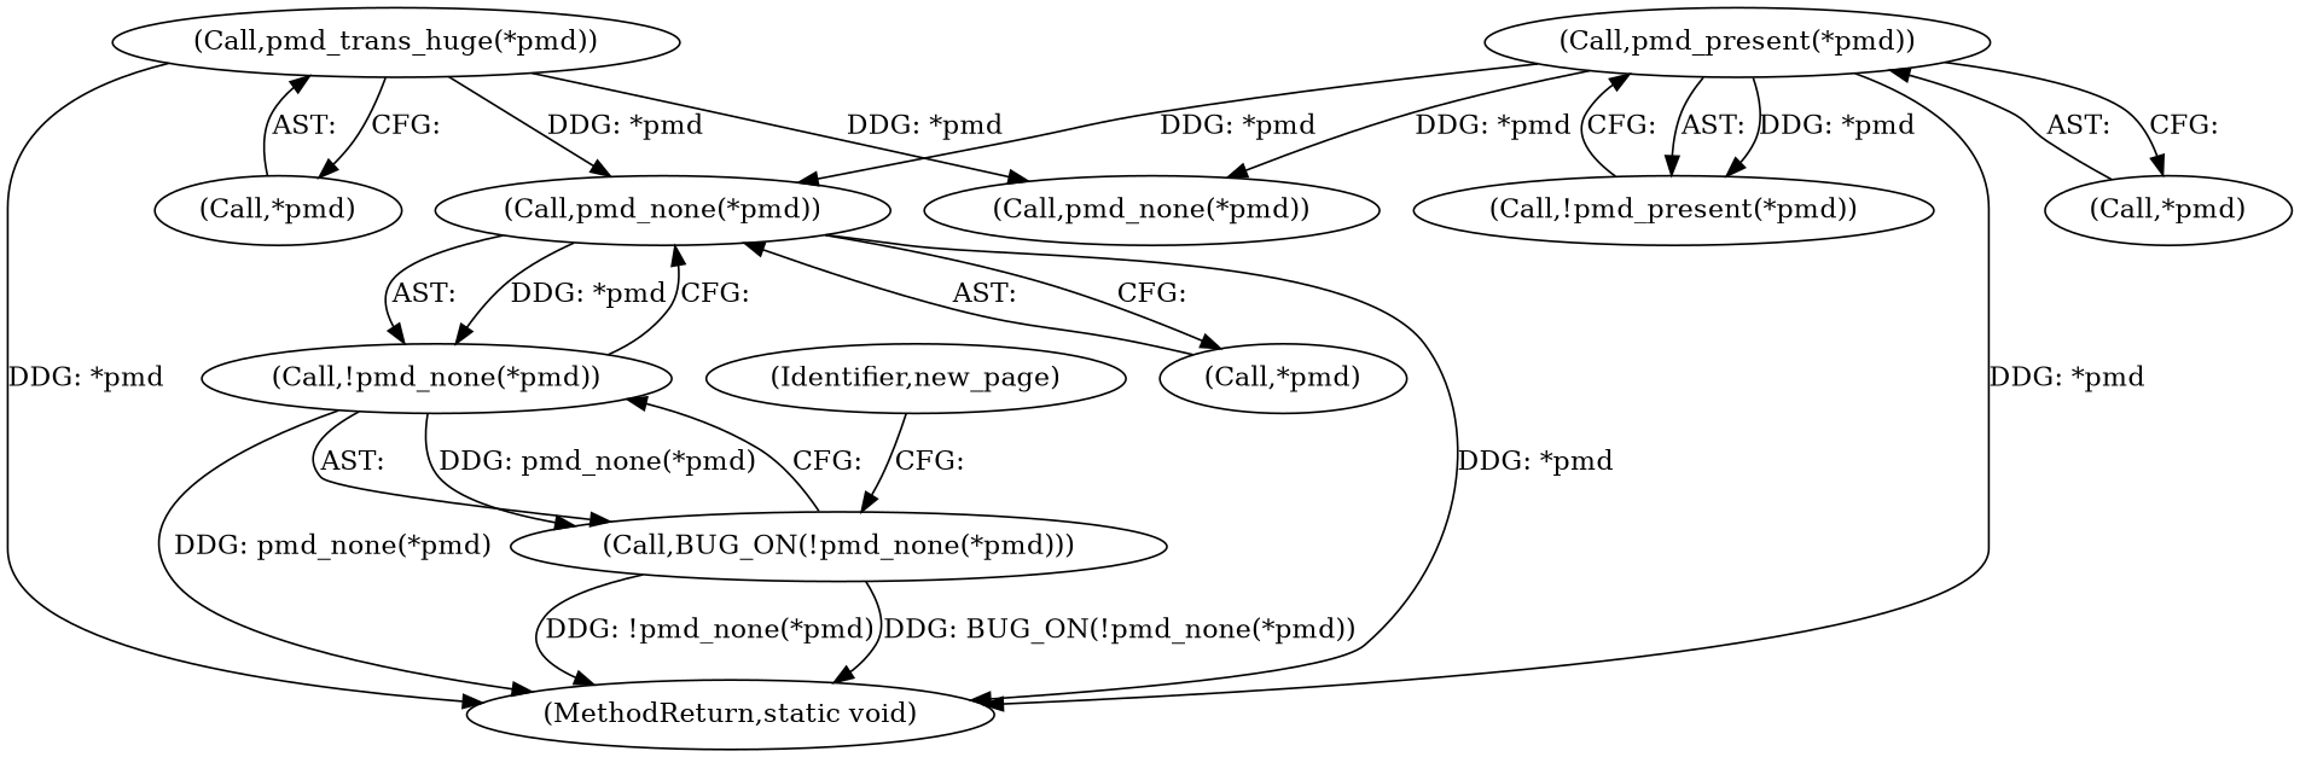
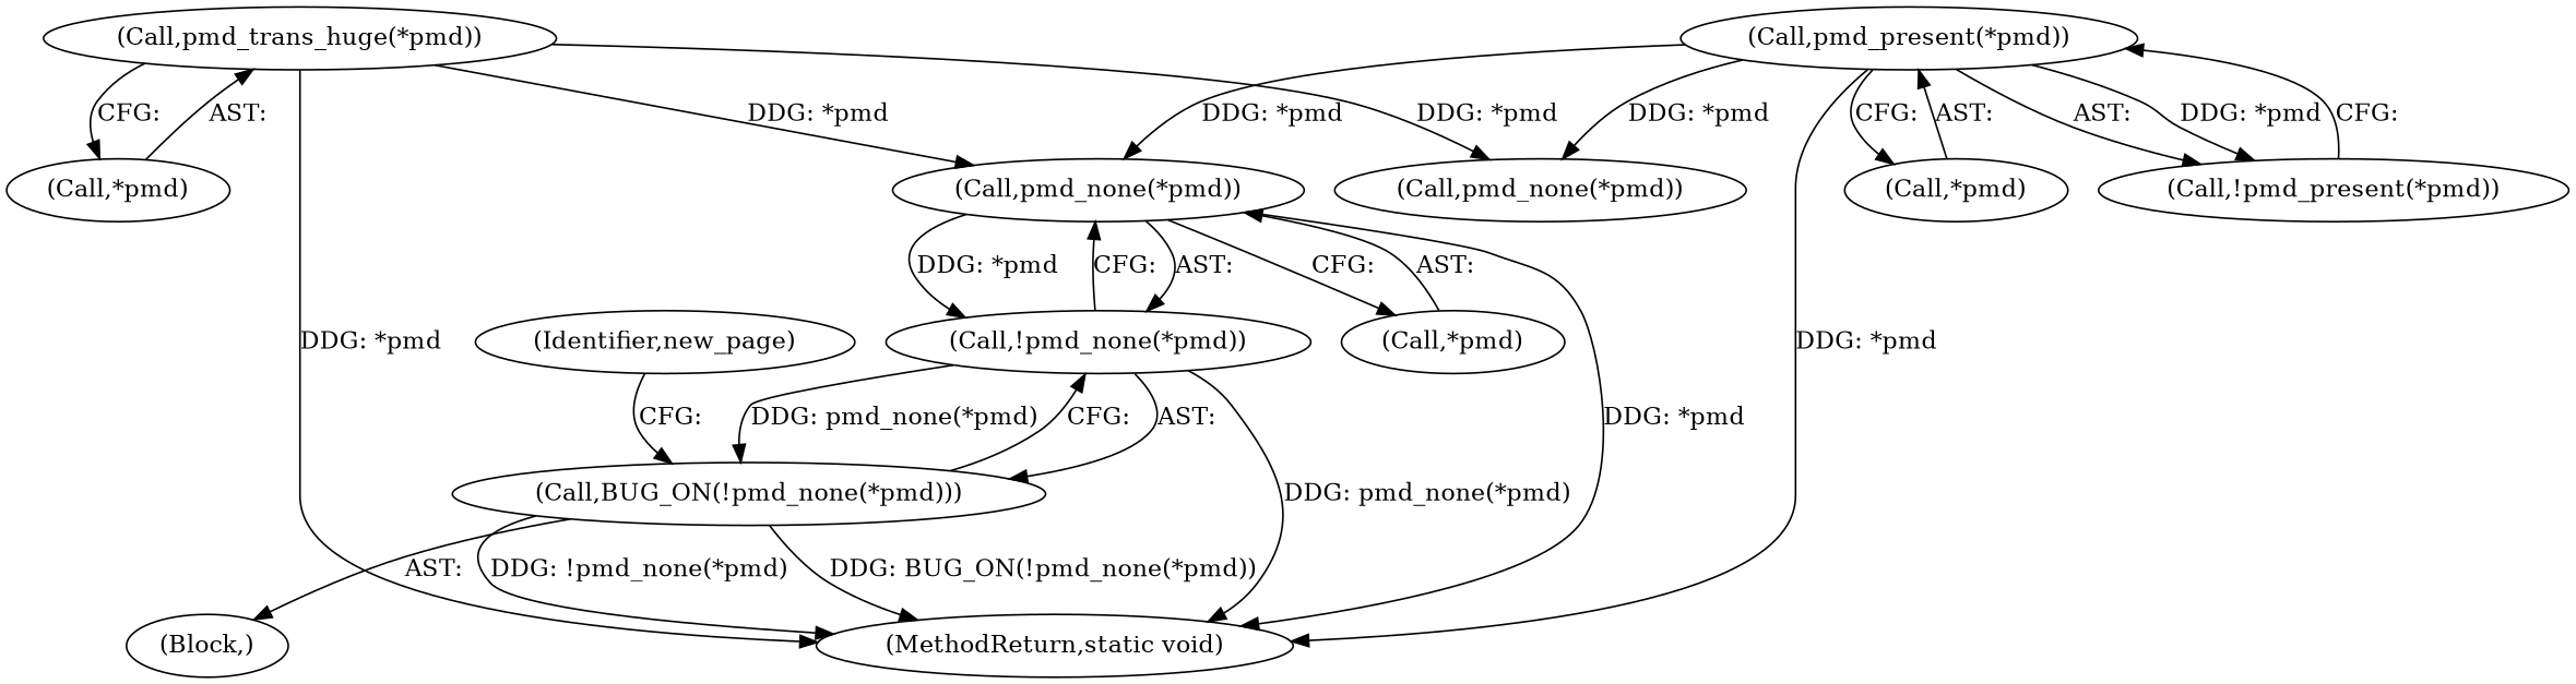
  digraph {
    n1 [label="(Call,pmd_none(*pmd))"]
    n2 [label="(Call,!pmd_none(*pmd))"]
    n3 [label="(Call,*pmd)"]
    n4 [label="(MethodReturn,static void)"]
    n5 [label="(Call,BUG_ON(!pmd_none(*pmd)))"]
    n6 [label="(Call,pmd_trans_huge(*pmd))"]
    n7 [label="(Call,pmd_none(*pmd))"]
    n8 [label="(Call,*pmd)"]
    n9 [label="(Call,pmd_present(*pmd))"]
    n10 [label="(Call,*pmd)"]
    n11 [label="(Call,!pmd_present(*pmd))"]
+   n12 [label="(Block,)"]
    n13 [label="(Identifier,new_page)"]
    n1 -> n2 [label="AST: "]
    n1 -> n2 [label="DDG: *pmd"]
    n1 -> n3 [label="CFG: "]
    n1 -> n4 [label="DDG: *pmd"]
    n2 -> n1 [label="CFG: "]
    n2 -> n4 [label="DDG: pmd_none(*pmd)"]
    n2 -> n5 [label="AST: "]
    n2 -> n5 [label="DDG: pmd_none(*pmd)"]
    n3 -> n1 [label="AST: "]
    n5 -> n2 [label="CFG: "]
    n5 -> n4 [label="DDG: !pmd_none(*pmd)"]
    n5 -> n4 [label="DDG: BUG_ON(!pmd_none(*pmd))"]
+   n5 -> n12 [label="AST: "]
    n6 -> n1 [label="DDG: *pmd"]
    n6 -> n4 [label="DDG: *pmd"]
    n6 -> n7 [label="DDG: *pmd"]
    n6 -> n8 [label="CFG: "]
    n8 -> n6 [label="AST: "]
    n9 -> n1 [label="DDG: *pmd"]
    n9 -> n4 [label="DDG: *pmd"]
    n9 -> n7 [label="DDG: *pmd"]
    n9 -> n10 [label="CFG: "]
    n9 -> n11 [label="AST: "]
    n9 -> n11 [label="DDG: *pmd"]
    n10 -> n9 [label="AST: "]
    n11 -> n9 [label="CFG: "]
    n13 -> n5 [label="CFG: "]
  }
